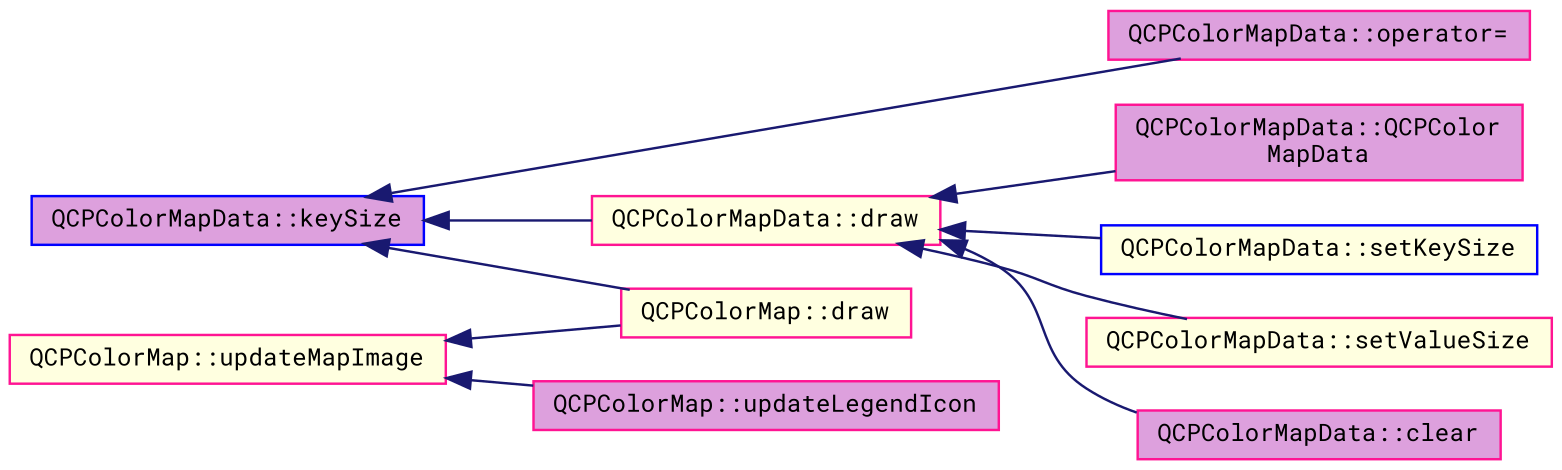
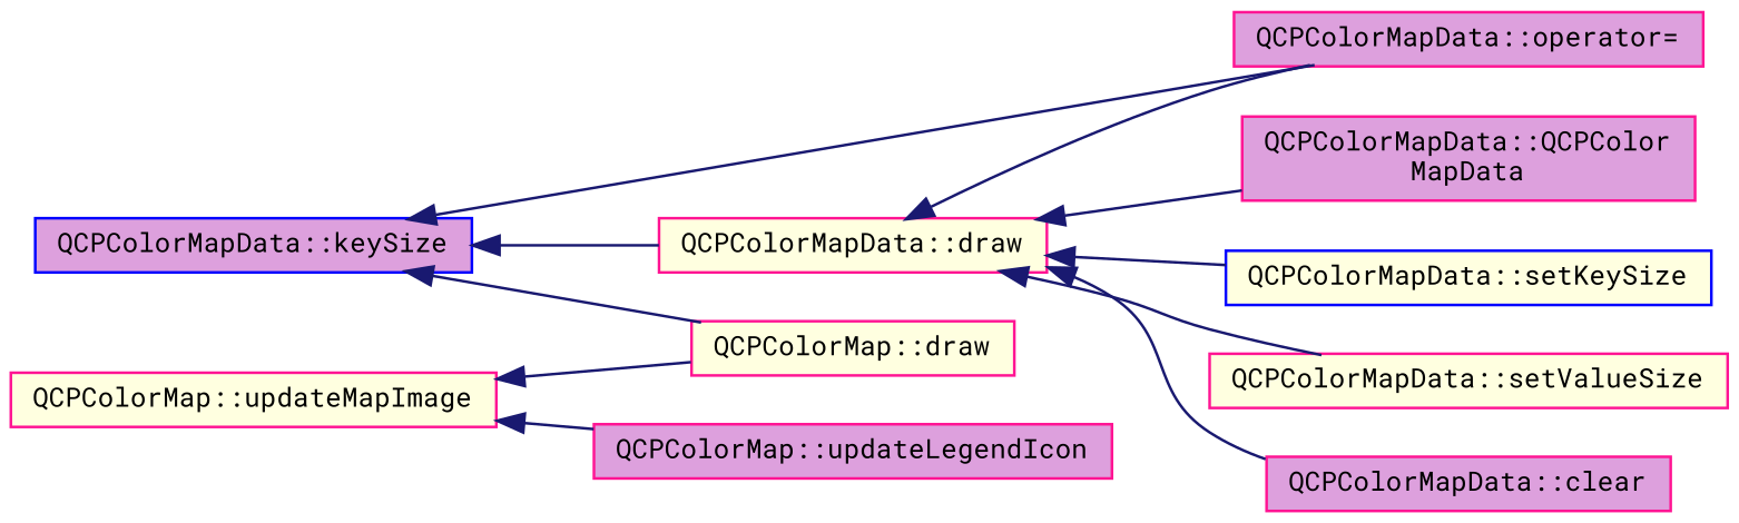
  digraph {
    fontname="Roboto Mono"
    rankdir=LR
    node [color=deeppink fillcolor=plum fontname="Roboto Mono" fontsize=10 shape=record style=filled]
    edge [color=midnightblue dir=back fontname="Roboto Mono" fontsize=10 labelfontname=Helvetica labelfontsize=10 style=solid]
    n1 [color=blue fontcolor=black height=0.2 label="QCPColorMapData::keySize" width=0.4]
    n2 [height=0.2 label="QCPColorMapData::operator=" width=0.4]
    n3 [fillcolor=lightyellow height=0.2 label="QCPColorMapData::draw" width=0.4]
    n4 [fillcolor=lightyellow height=0.2 label="QCPColorMap::draw" width=0.4]
    n5 [height=0.2 label="QCPColorMapData::QCPColor\lMapData" width=0.4]
    n6 [color=blue fillcolor=lightyellow height=0.2 label="QCPColorMapData::setKeySize" width=0.4]
    n7 [fillcolor=lightyellow height=0.2 label="QCPColorMapData::setValueSize" width=0.4]
    n8 [height=0.2 label="QCPColorMapData::clear" width=0.4]
    n9 [fillcolor=lightyellow height=0.2 label="QCPColorMap::updateMapImage" width=0.4]
    n10 [height=0.2 label="QCPColorMap::updateLegendIcon" width=0.4]
    n1 -> n2
    n1 -> n3
    n1 -> n4
+   n3 -> n2
    n3 -> n5
    n3 -> n6
    n3 -> n7
    n3 -> n8
    n9 -> n4
    n9 -> n10
  }
